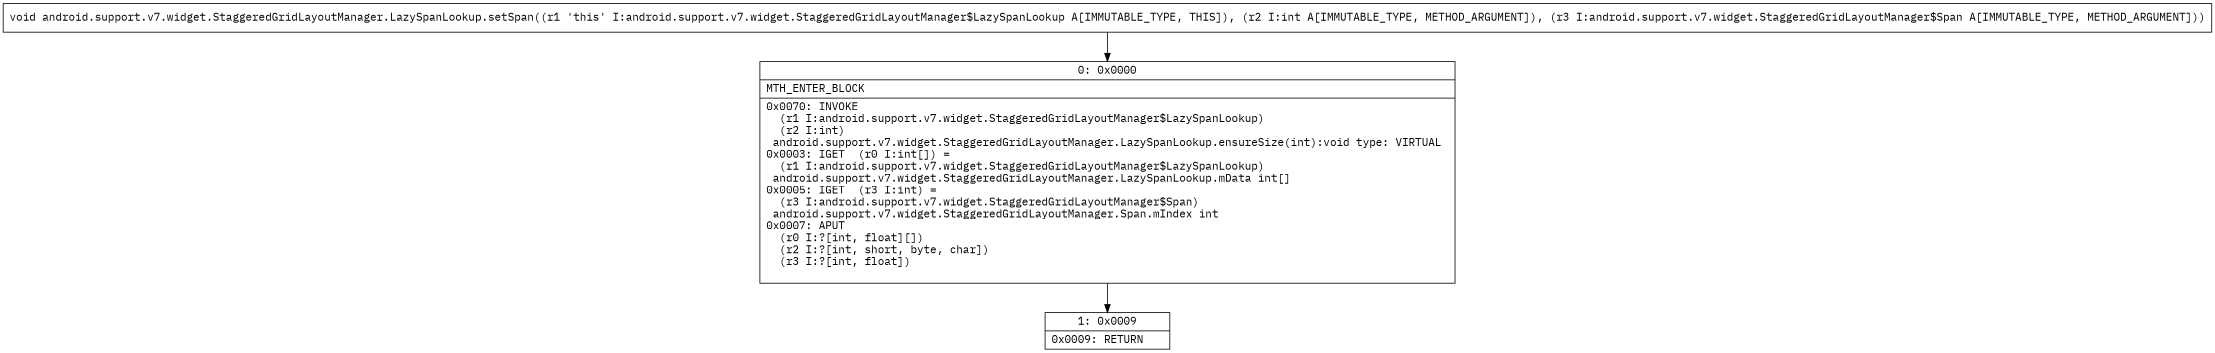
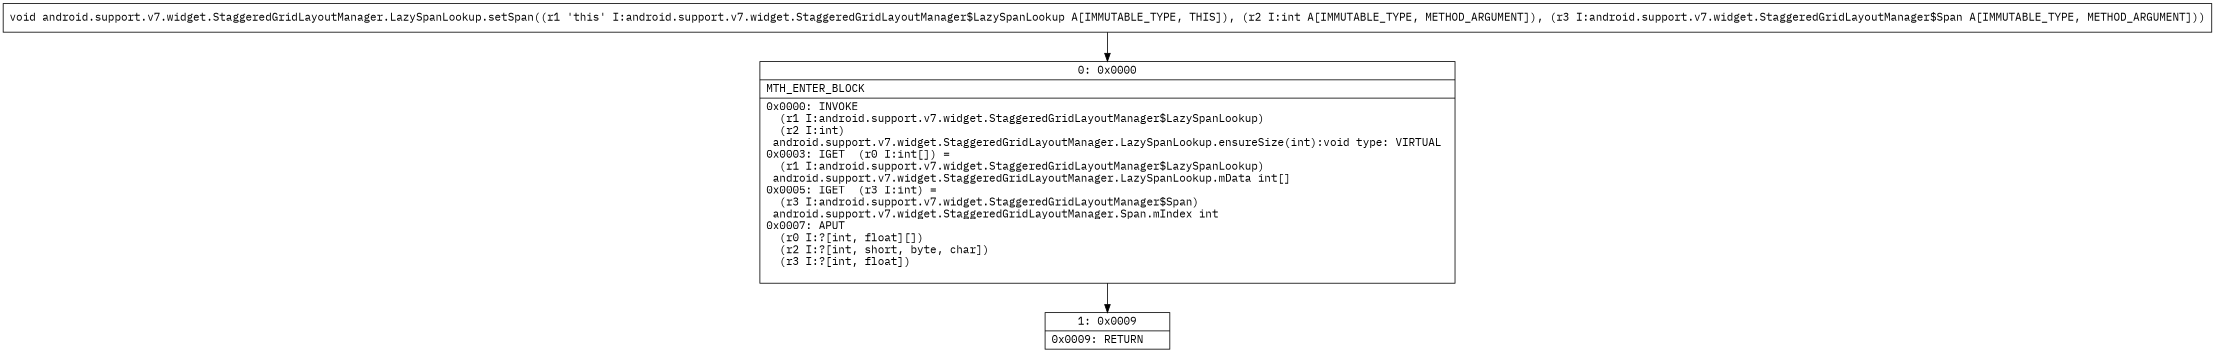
  digraph {
    fontname="IBM Plex Mono"
    node [shape=record fontname="IBM Plex Mono"]
    edge [fontname="IBM Plex Mono"]
-   n1 [label="{0\:\ 0x0000|MTH_ENTER_BLOCK\l|0x0070: INVOKE  \l  (r1 I:android.support.v7.widget.StaggeredGridLayoutManager$LazySpanLookup)\l  (r2 I:int)\l android.support.v7.widget.StaggeredGridLayoutManager.LazySpanLookup.ensureSize(int):void type: VIRTUAL \l0x0003: IGET  (r0 I:int[]) = \l  (r1 I:android.support.v7.widget.StaggeredGridLayoutManager$LazySpanLookup)\l android.support.v7.widget.StaggeredGridLayoutManager.LazySpanLookup.mData int[] \l0x0005: IGET  (r3 I:int) = \l  (r3 I:android.support.v7.widget.StaggeredGridLayoutManager$Span)\l android.support.v7.widget.StaggeredGridLayoutManager.Span.mIndex int \l0x0007: APUT  \l  (r0 I:?[int, float][])\l  (r2 I:?[int, short, byte, char])\l  (r3 I:?[int, float])\l \l}"]
+   n1 [label="{0\:\ 0x0000|MTH_ENTER_BLOCK\l|0x0000: INVOKE  \l  (r1 I:android.support.v7.widget.StaggeredGridLayoutManager$LazySpanLookup)\l  (r2 I:int)\l android.support.v7.widget.StaggeredGridLayoutManager.LazySpanLookup.ensureSize(int):void type: VIRTUAL \l0x0003: IGET  (r0 I:int[]) = \l  (r1 I:android.support.v7.widget.StaggeredGridLayoutManager$LazySpanLookup)\l android.support.v7.widget.StaggeredGridLayoutManager.LazySpanLookup.mData int[] \l0x0005: IGET  (r3 I:int) = \l  (r3 I:android.support.v7.widget.StaggeredGridLayoutManager$Span)\l android.support.v7.widget.StaggeredGridLayoutManager.Span.mIndex int \l0x0007: APUT  \l  (r0 I:?[int, float][])\l  (r2 I:?[int, short, byte, char])\l  (r3 I:?[int, float])\l \l}"]
    n2 [label="{1\:\ 0x0009|0x0009: RETURN   \l}"]
    n3 [label="{void android.support.v7.widget.StaggeredGridLayoutManager.LazySpanLookup.setSpan((r1 'this' I:android.support.v7.widget.StaggeredGridLayoutManager$LazySpanLookup A[IMMUTABLE_TYPE, THIS]), (r2 I:int A[IMMUTABLE_TYPE, METHOD_ARGUMENT]), (r3 I:android.support.v7.widget.StaggeredGridLayoutManager$Span A[IMMUTABLE_TYPE, METHOD_ARGUMENT])) }"]
    n1 -> n2
    n3 -> n1
  }
